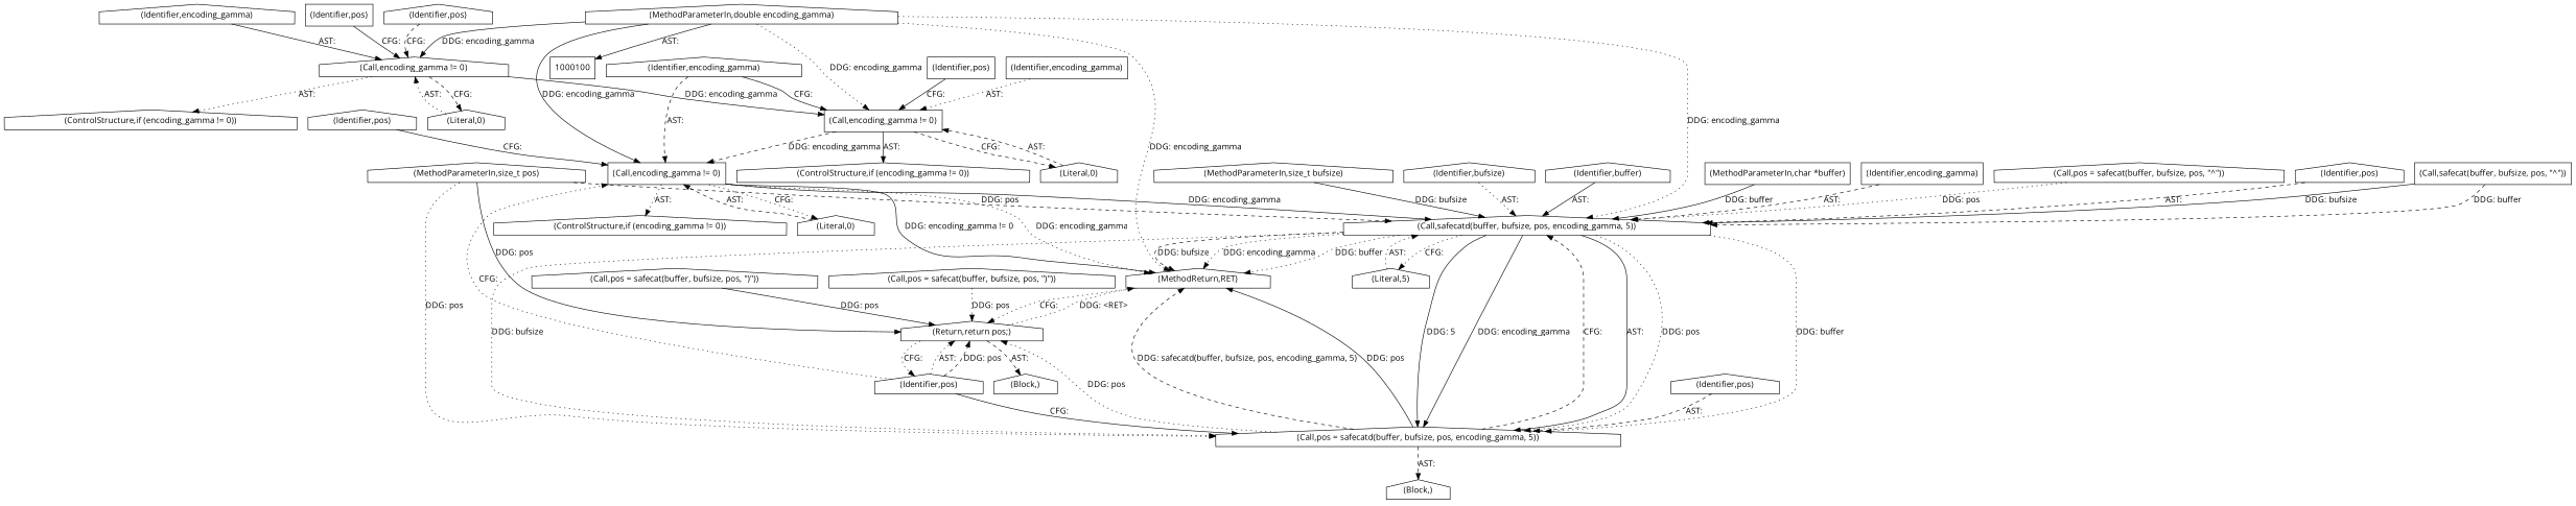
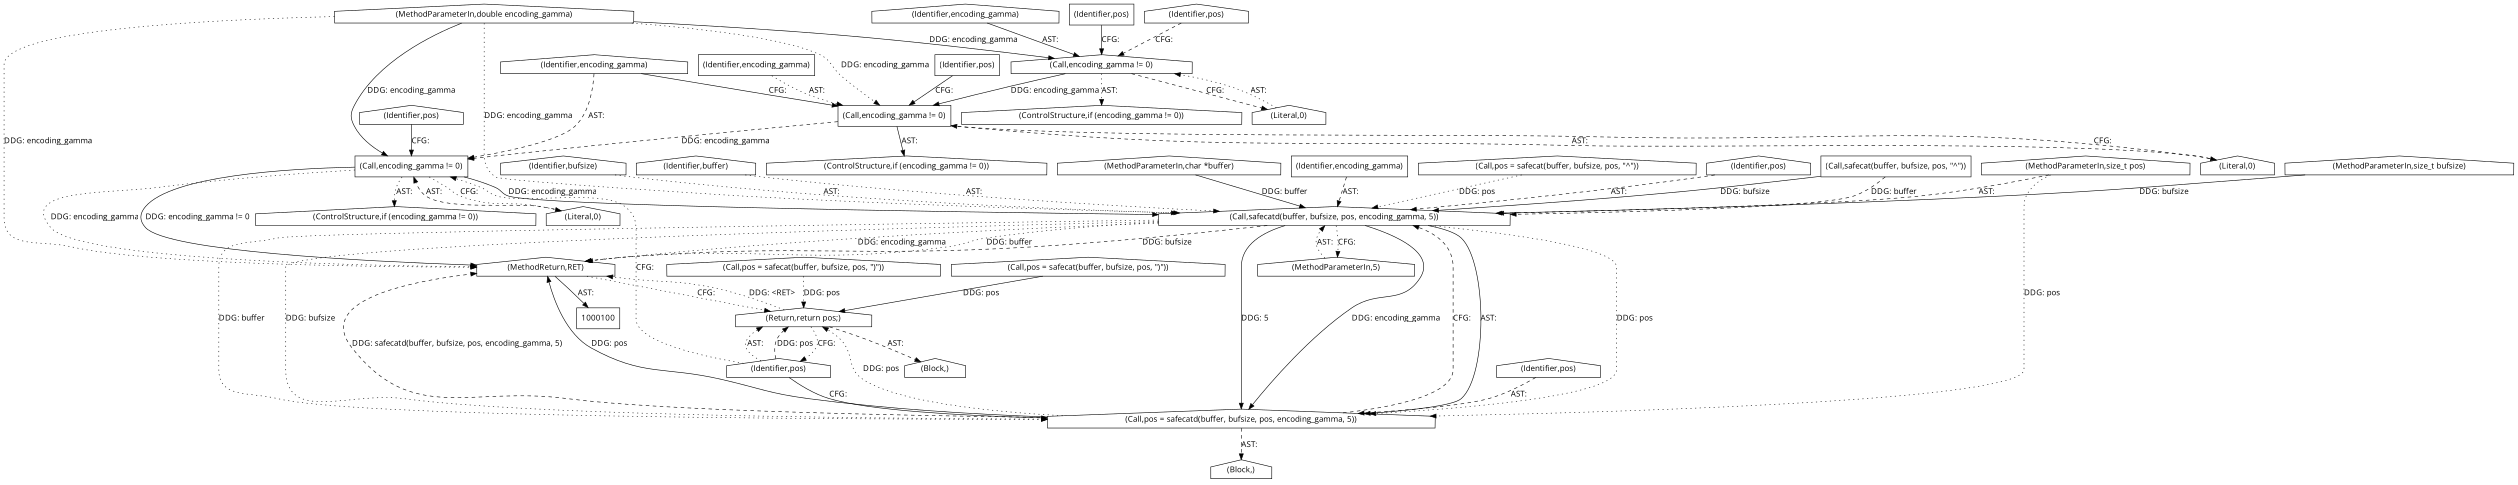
  digraph {
    fontname="Open Sans"
    node [fontname="Open Sans" shape=house]
    edge [fontname="Open Sans" style=dotted]
    n1 [label="(MethodParameterIn,double encoding_gamma)"]
    n2 [label="(Call,encoding_gamma != 0)"]
    n3 [label="(Call,encoding_gamma != 0)" shape=box]
    n4 [label="(Call,encoding_gamma != 0)" shape=box]
    n5 [label="(Call,safecatd(buffer, bufsize, pos, encoding_gamma, 5))"]
    n6 [label="(MethodReturn,RET)"]
    1000100 [shape=box]
    n8 [label="(ControlStructure,if (encoding_gamma != 0))"]
    n9 [label="(Literal,0)"]
    n10 [label="(Literal,0)"]
    n11 [label="(ControlStructure,if (encoding_gamma != 0))"]
    n12 [label="(ControlStructure,if (encoding_gamma != 0))"]
    n13 [label="(Literal,0)"]
    n14 [label="(Call,pos = safecatd(buffer, bufsize, pos, encoding_gamma, 5))"]
-   n15 [label="(Literal,5)"]
+   n15 [label="(MethodParameterIn,5)"]
    n16 [label="(Return,return pos;)"]
    n17 [label="(Block,)"]
    n18 [label="(Identifier,pos)"]
    n19 [label="(Block,)"]
-   n20 [label="(MethodParameterIn,char *buffer)" shape=box]
+   n20 [label="(MethodParameterIn,char *buffer)"]
    n21 [label="(Identifier,encoding_gamma)" shape=box]
    n22 [label="(Call,pos = safecat(buffer, bufsize, pos, \"^\"))"]
    n23 [label="(Identifier,pos)"]
    n24 [label="(Call,pos = safecat(buffer, bufsize, pos, \")\"))"]
    n25 [label="(Identifier,pos)"]
    n26 [label="(Call,safecat(buffer, bufsize, pos, \"^\"))" shape=box]
    n27 [label="(Identifier,encoding_gamma)"]
    n28 [label="(Identifier,pos)" shape=box]
    n29 [label="(Identifier,pos)" shape=box]
    n30 [label="(Identifier,encoding_gamma)" shape=box]
    n31 [label="(Identifier,pos)"]
    n32 [label="(MethodParameterIn,size_t bufsize)"]
    n33 [label="(MethodParameterIn,size_t pos)"]
    n34 [label="(Identifier,encoding_gamma)"]
    n35 [label="(Call,pos = safecat(buffer, bufsize, pos, \")\"))"]
    n36 [label="(Identifier,bufsize)"]
    n37 [label="(Identifier,buffer)"]
    n38 [label="(Identifier,pos)"]
    n1 -> n2 [label="DDG: encoding_gamma" style=solid]
    n1 -> n3 [label="DDG: encoding_gamma"]
    n1 -> n4 [label="DDG: encoding_gamma" style=solid]
    n1 -> n5 [label="DDG: encoding_gamma"]
    n1 -> n6 [label="DDG: encoding_gamma"]
-   n1 -> 1000100 [label="AST: " style=solid]
+   n6 -> 1000100 [label="AST: " style=solid]
    n2 -> n3 [label="DDG: encoding_gamma" style=solid]
    n2 -> n8 [label="AST: "]
    n2 -> n9 [label="CFG: " style=dashed]
    n3 -> n4 [label="DDG: encoding_gamma" style=dashed]
    n3 -> n10 [label="CFG: " style=dashed]
    n3 -> n11 [label="AST: " style=solid]
    n4 -> n5 [label="DDG: encoding_gamma" style=solid]
    n4 -> n6 [label="DDG: encoding_gamma != 0" style=solid]
    n4 -> n6 [label="DDG: encoding_gamma"]
    n4 -> n12 [label="AST: "]
    n4 -> n13 [label="CFG: "]
    n5 -> n6 [label="DDG: bufsize" style=dashed]
    n5 -> n6 [label="DDG: encoding_gamma"]
    n5 -> n6 [label="DDG: buffer"]
    n5 -> n14 [label="AST: " style=solid]
    n5 -> n14 [label="DDG: pos"]
    n5 -> n14 [label="DDG: buffer"]
    n5 -> n14 [label="DDG: bufsize"]
    n5 -> n14 [label="DDG: 5" style=solid]
    n5 -> n14 [label="DDG: encoding_gamma" style=solid]
    n5 -> n15 [label="CFG: "]
    n6 -> n16 [label="CFG: "]
    n9 -> n2 [label="AST: "]
    n10 -> n3 [label="AST: " style=dashed]
    n13 -> n4 [label="AST: " style=dashed]
    n14 -> n5 [label="CFG: " style=dashed]
    n14 -> n6 [label="DDG: safecatd(buffer, bufsize, pos, encoding_gamma, 5)" style=dashed]
    n14 -> n6 [label="DDG: pos" style=solid]
    n14 -> n16 [label="DDG: pos"]
    n14 -> n17 [label="AST: " style=dashed]
    n15 -> n5 [label="AST: "]
    n16 -> n6 [label="DDG: <RET>"]
    n16 -> n18 [label="CFG: "]
    n16 -> n19 [label="AST: " style=dashed]
    n18 -> n4 [label="CFG: "]
    n18 -> n14 [label="CFG: " style=solid]
    n18 -> n16 [label="AST: "]
    n18 -> n16 [label="DDG: pos" style=dashed]
    n20 -> n5 [label="DDG: buffer" style=solid]
    n21 -> n5 [label="AST: " style=dashed]
    n22 -> n5 [label="DDG: pos"]
    n23 -> n5 [label="AST: " style=dashed]
    n24 -> n16 [label="DDG: pos"]
    n25 -> n14 [label="AST: " style=dashed]
    n26 -> n5 [label="DDG: buffer" style=dashed]
    n26 -> n5 [label="DDG: bufsize" style=solid]
    n27 -> n2 [label="AST: " style=solid]
    n28 -> n2 [label="CFG: " style=solid]
    n29 -> n3 [label="CFG: " style=solid]
    n30 -> n3 [label="AST: "]
    n31 -> n4 [label="CFG: " style=solid]
    n32 -> n5 [label="DDG: bufsize" style=solid]
-   n33 -> n5 [label="DDG: pos" style=dashed]
+   n33 -> n5 [label="AST: " style=dashed]
    n33 -> n14 [label="DDG: pos"]
-   n33 -> n16 [label="DDG: pos" style=solid]
    n34 -> n3 [label="CFG: " style=solid]
    n34 -> n4 [label="AST: " style=dashed]
    n35 -> n16 [label="DDG: pos" style=solid]
    n36 -> n5 [label="AST: "]
-   n37 -> n5 [label="AST: " style=solid]
+   n37 -> n5 [label="AST: "]
    n38 -> n2 [label="CFG: " style=dashed]
  }
